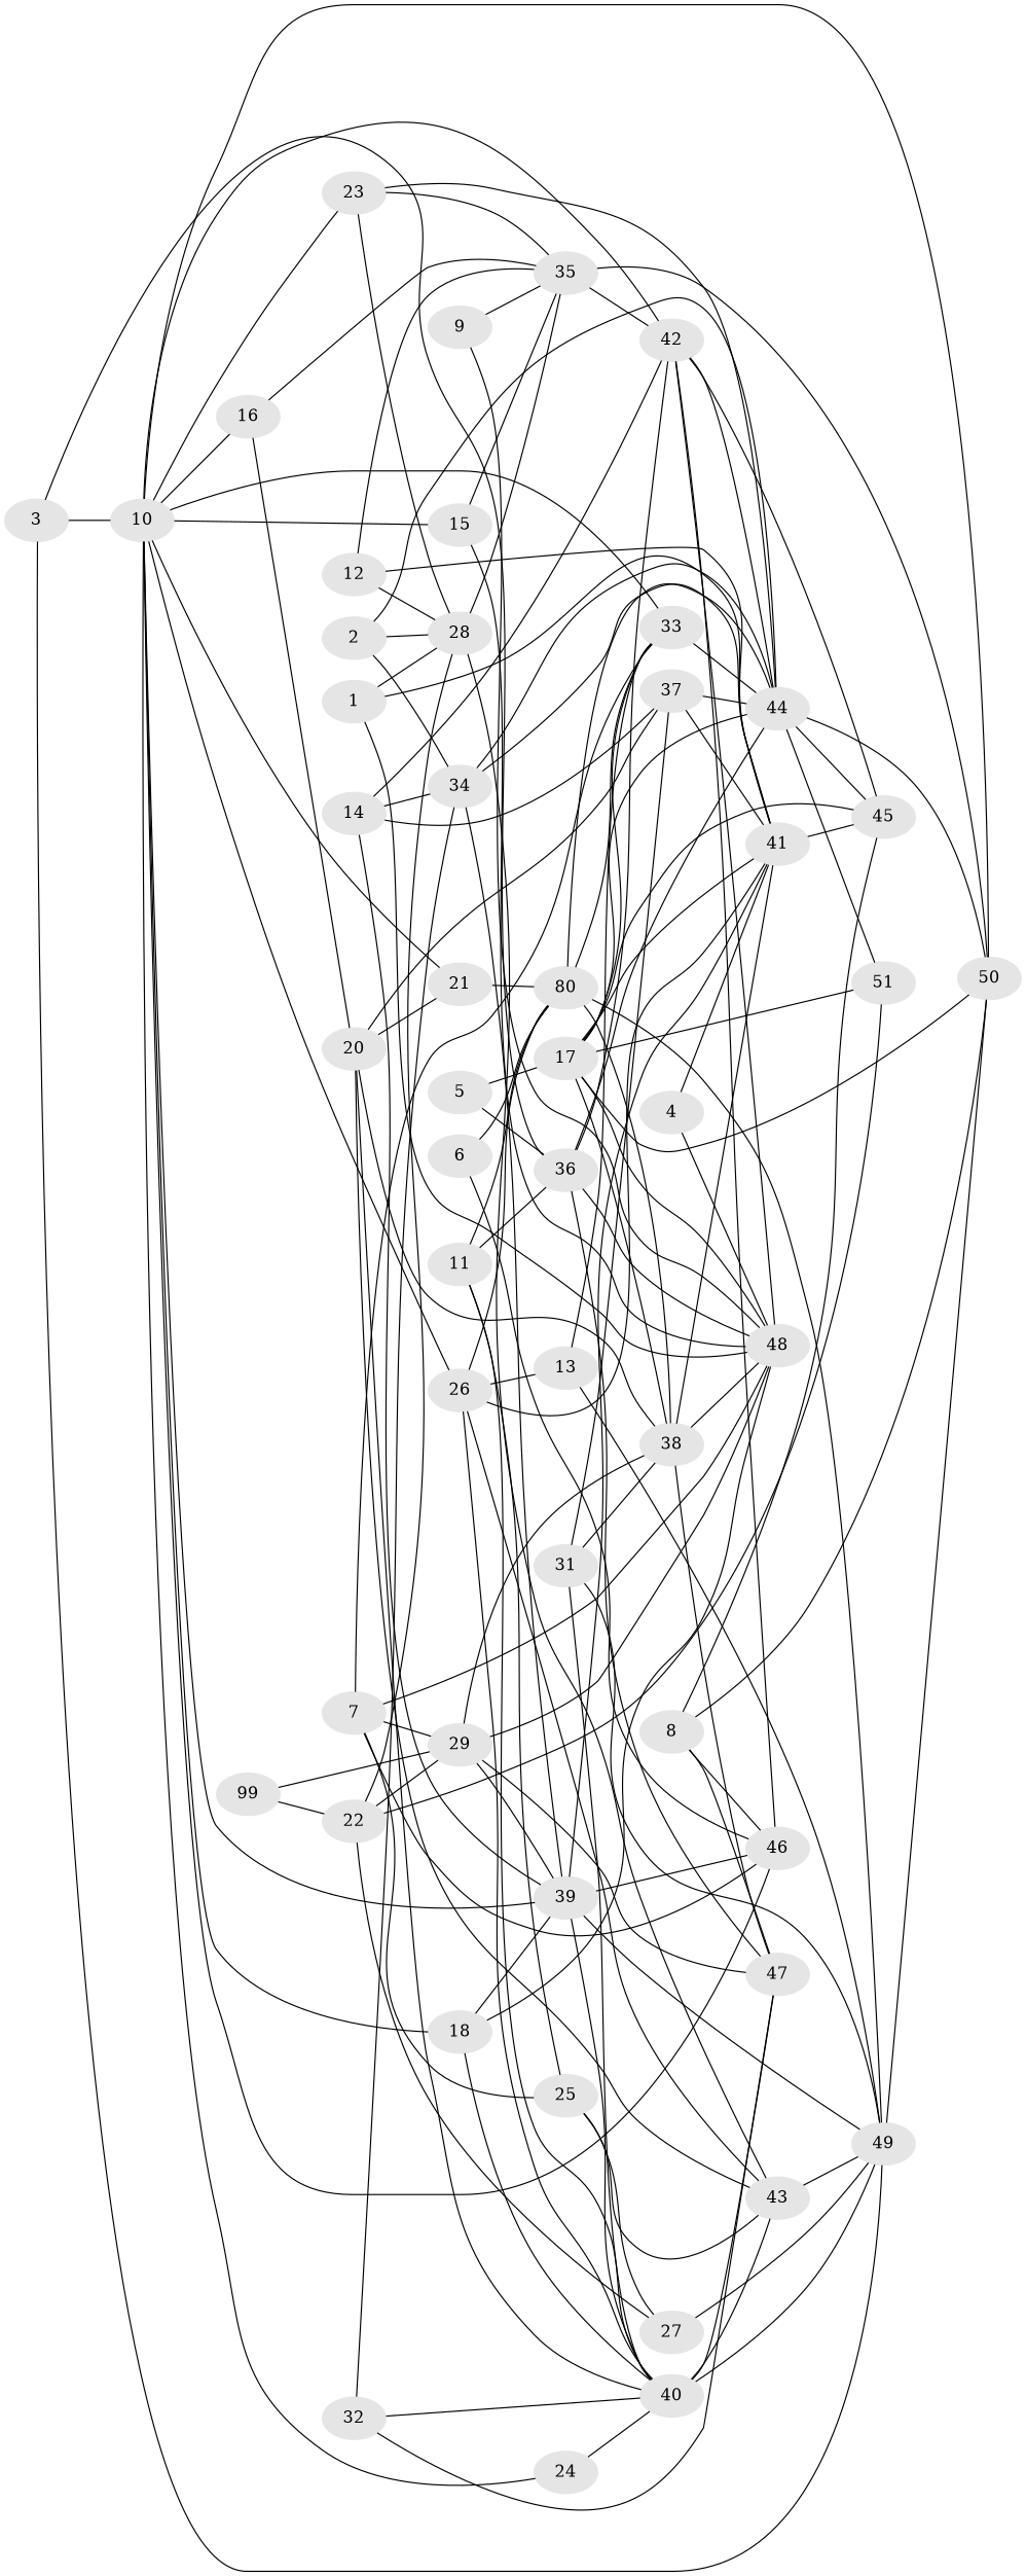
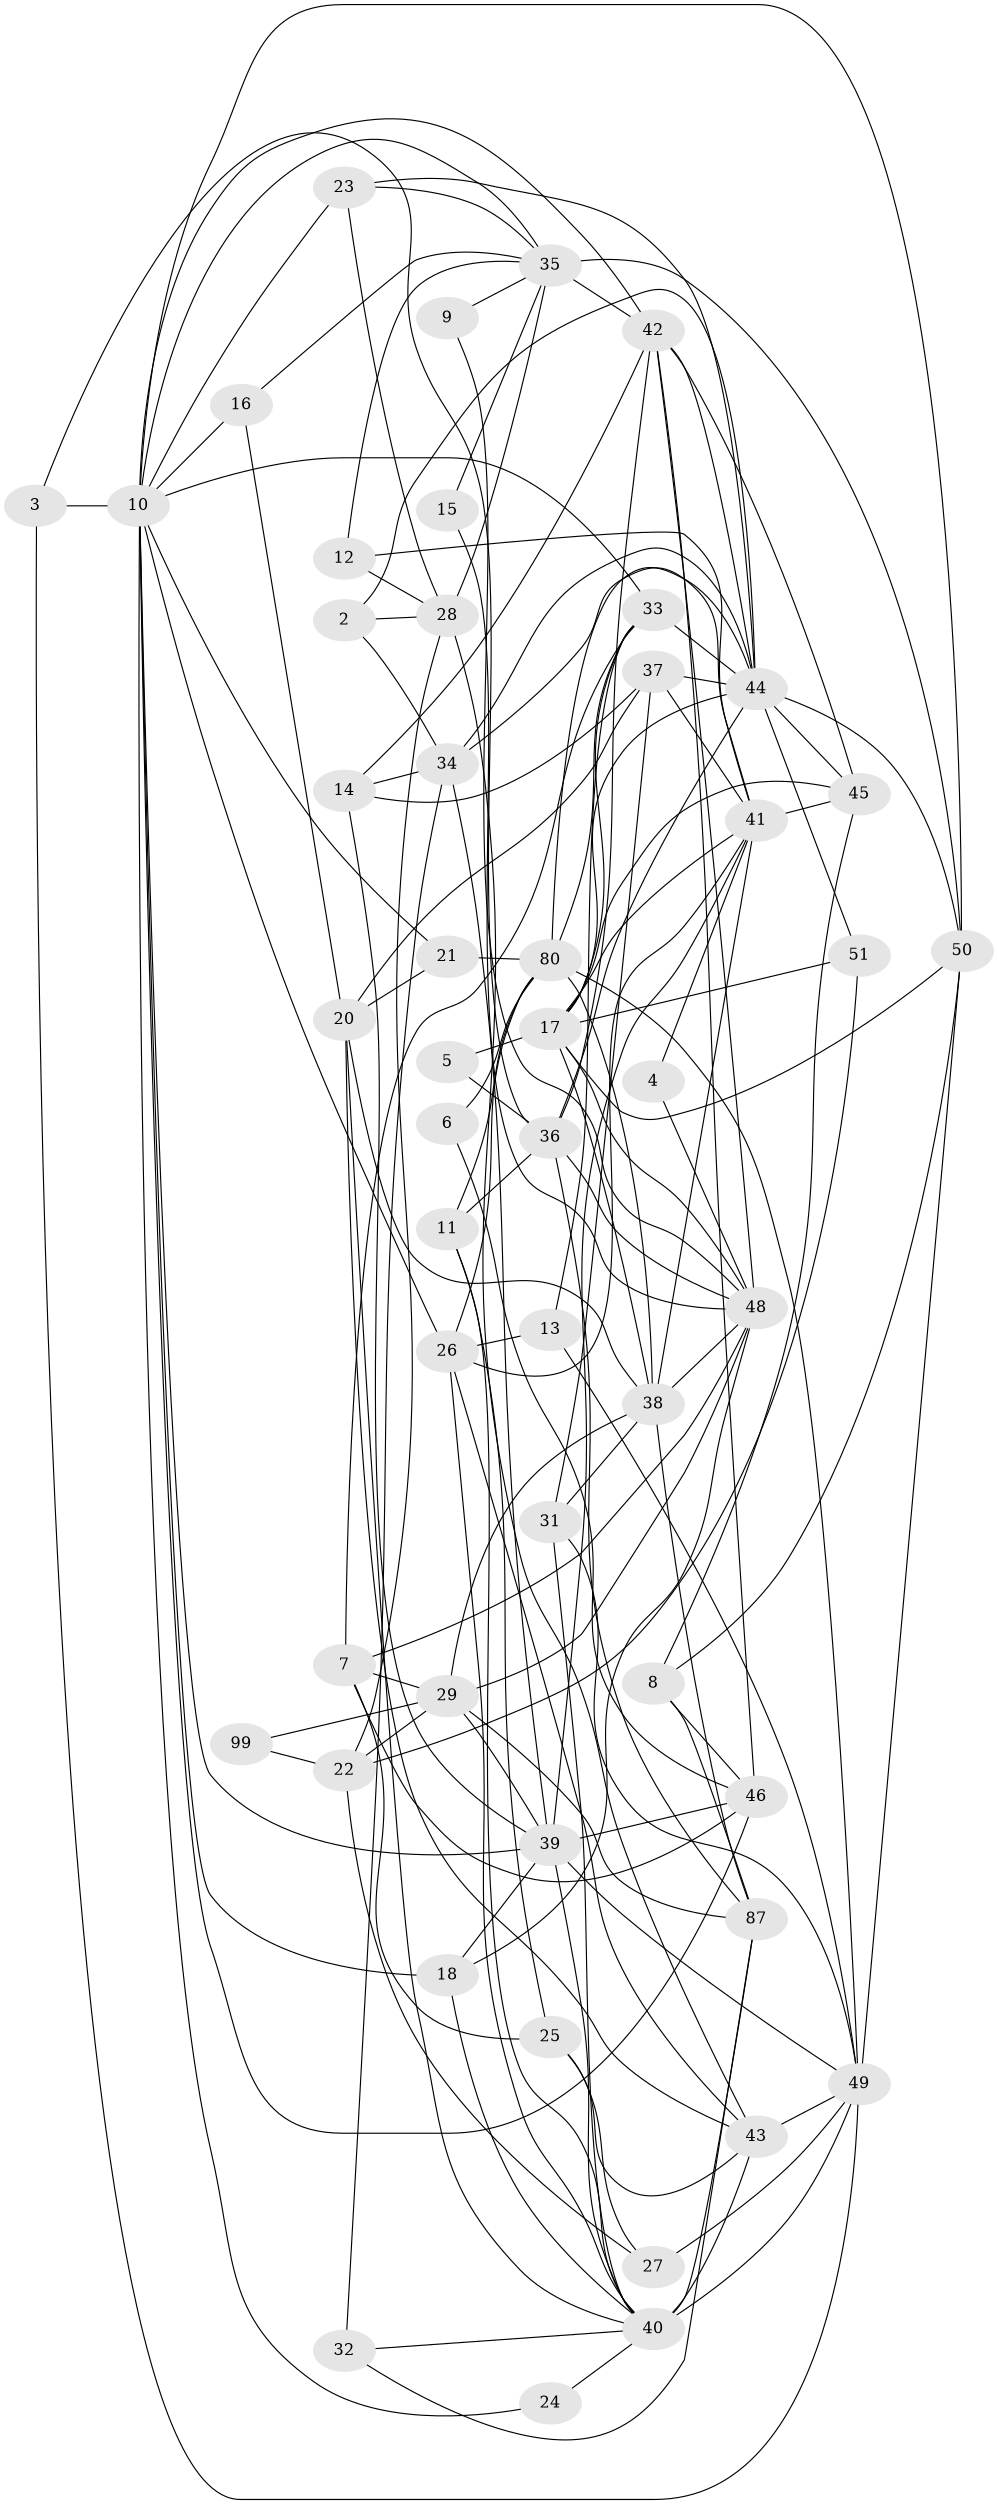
  graph {
    rankdir=LR
    node [color=gray90 style=filled]
    edge [weight=1.0]
-   1
    28
    41
    48
    35
    43
    45
    2
    34
    44
    39
    50
    51
    3
    10
    36
    49
    46
    33
    16
    18
    21
    23
    24
    26
    42
-   47
+   47 [label=87]
    4
    5
    17
    38
    n32 [label=80]
    6
    7
    25
    29
    27
    8
    9
    20
    40
    13
    11
    12
    14
    37
    15
    n48 [label=99]
    22
    31
    32
-   1 -- 28
-   1 -- 41
-   1 -- 48
    28 -- 35
    28 -- 43
    41 -- 45 [weight=2.0]
    35 -- 50
    35 -- 42
    43 -- 49
    2 -- 28
    2 -- 34
    2 -- 44
    34 -- 41
    34 -- 44
    34 -- 39
    44 -- 45
    44 -- 50
    44 -- 51 [weight=2.0]
    39 -- 41
    39 -- 49
    39 -- 46
    39 -- 40
    3 -- 10
    3 -- 36
    3 -- 49
-   10 -- 15
+   10 -- 35
    10 -- 39
    10 -- 50
    10 -- 46
    10 -- 33
    10 -- 16
    10 -- 18
    10 -- 21
    10 -- 23 [weight=2.0]
    10 -- 24
    10 -- 26 [weight=2.0]
    10 -- 42
    36 -- 48
    36 -- 44 [weight=2.0]
    36 -- 42
    36 -- 47 [weight=2.0]
    49 -- 50
    33 -- 44
    16 -- 35
    16 -- 20
    18 -- 48
    18 -- 39
    18 -- 40 [weight=2.0]
    21 -- n32
    23 -- 28
    23 -- 35
    23 -- 44
    24 -- 40 [weight=2.0]
    26 -- 41
    26 -- 43 [weight=2.0]
    26 -- n32
    26 -- 40
    26 -- 13
    42 -- 48
    42 -- 45
    42 -- 44
    42 -- 46
    4 -- 41
    4 -- 48
    5 -- 36
    5 -- 17
    17 -- 41
    17 -- 48
    17 -- 45
    17 -- 44
    17 -- 50
    17 -- 51
    17 -- 33
    17 -- 38
    38 -- 41 [weight=2.0]
    38 -- 48
    38 -- 47
    n32 -- 44
    n32 -- 49
    n32 -- 33
    n32 -- 38
    6 -- 46
    6 -- n32
    7 -- 48
    7 -- 46
    7 -- 33
    7 -- 25
    7 -- 29
    25 -- 43
    25 -- 27
    29 -- 48
    29 -- 39 [weight=2.0]
    29 -- 47
    29 -- 38
    27 -- 49
    8 -- 45
    8 -- 50
    8 -- 46
    8 -- 47
    9 -- 48
    9 -- 35
    20 -- 43
    20 -- 21
    20 -- 38
    20 -- 40
    20 -- 37
    40 -- 43
    40 -- 49
    40 -- 47
    13 -- 49
    13 -- 33
    11 -- 36
    11 -- n32
    11 -- 25
    11 -- 40
    12 -- 28
    12 -- 41
    12 -- 35
    14 -- 34
    14 -- 39
    14 -- 42
    14 -- 37
    37 -- 41
    37 -- 44
    15 -- 48 [weight=2.0]
    15 -- 35
    n48 -- 29
    n48 -- 22
    22 -- 28
    22 -- 51
    22 -- 29
    22 -- 27
    31 -- 49
    31 -- 38
    31 -- 40
    31 -- 37
    32 -- 34
    32 -- 47
    32 -- 40
  }
